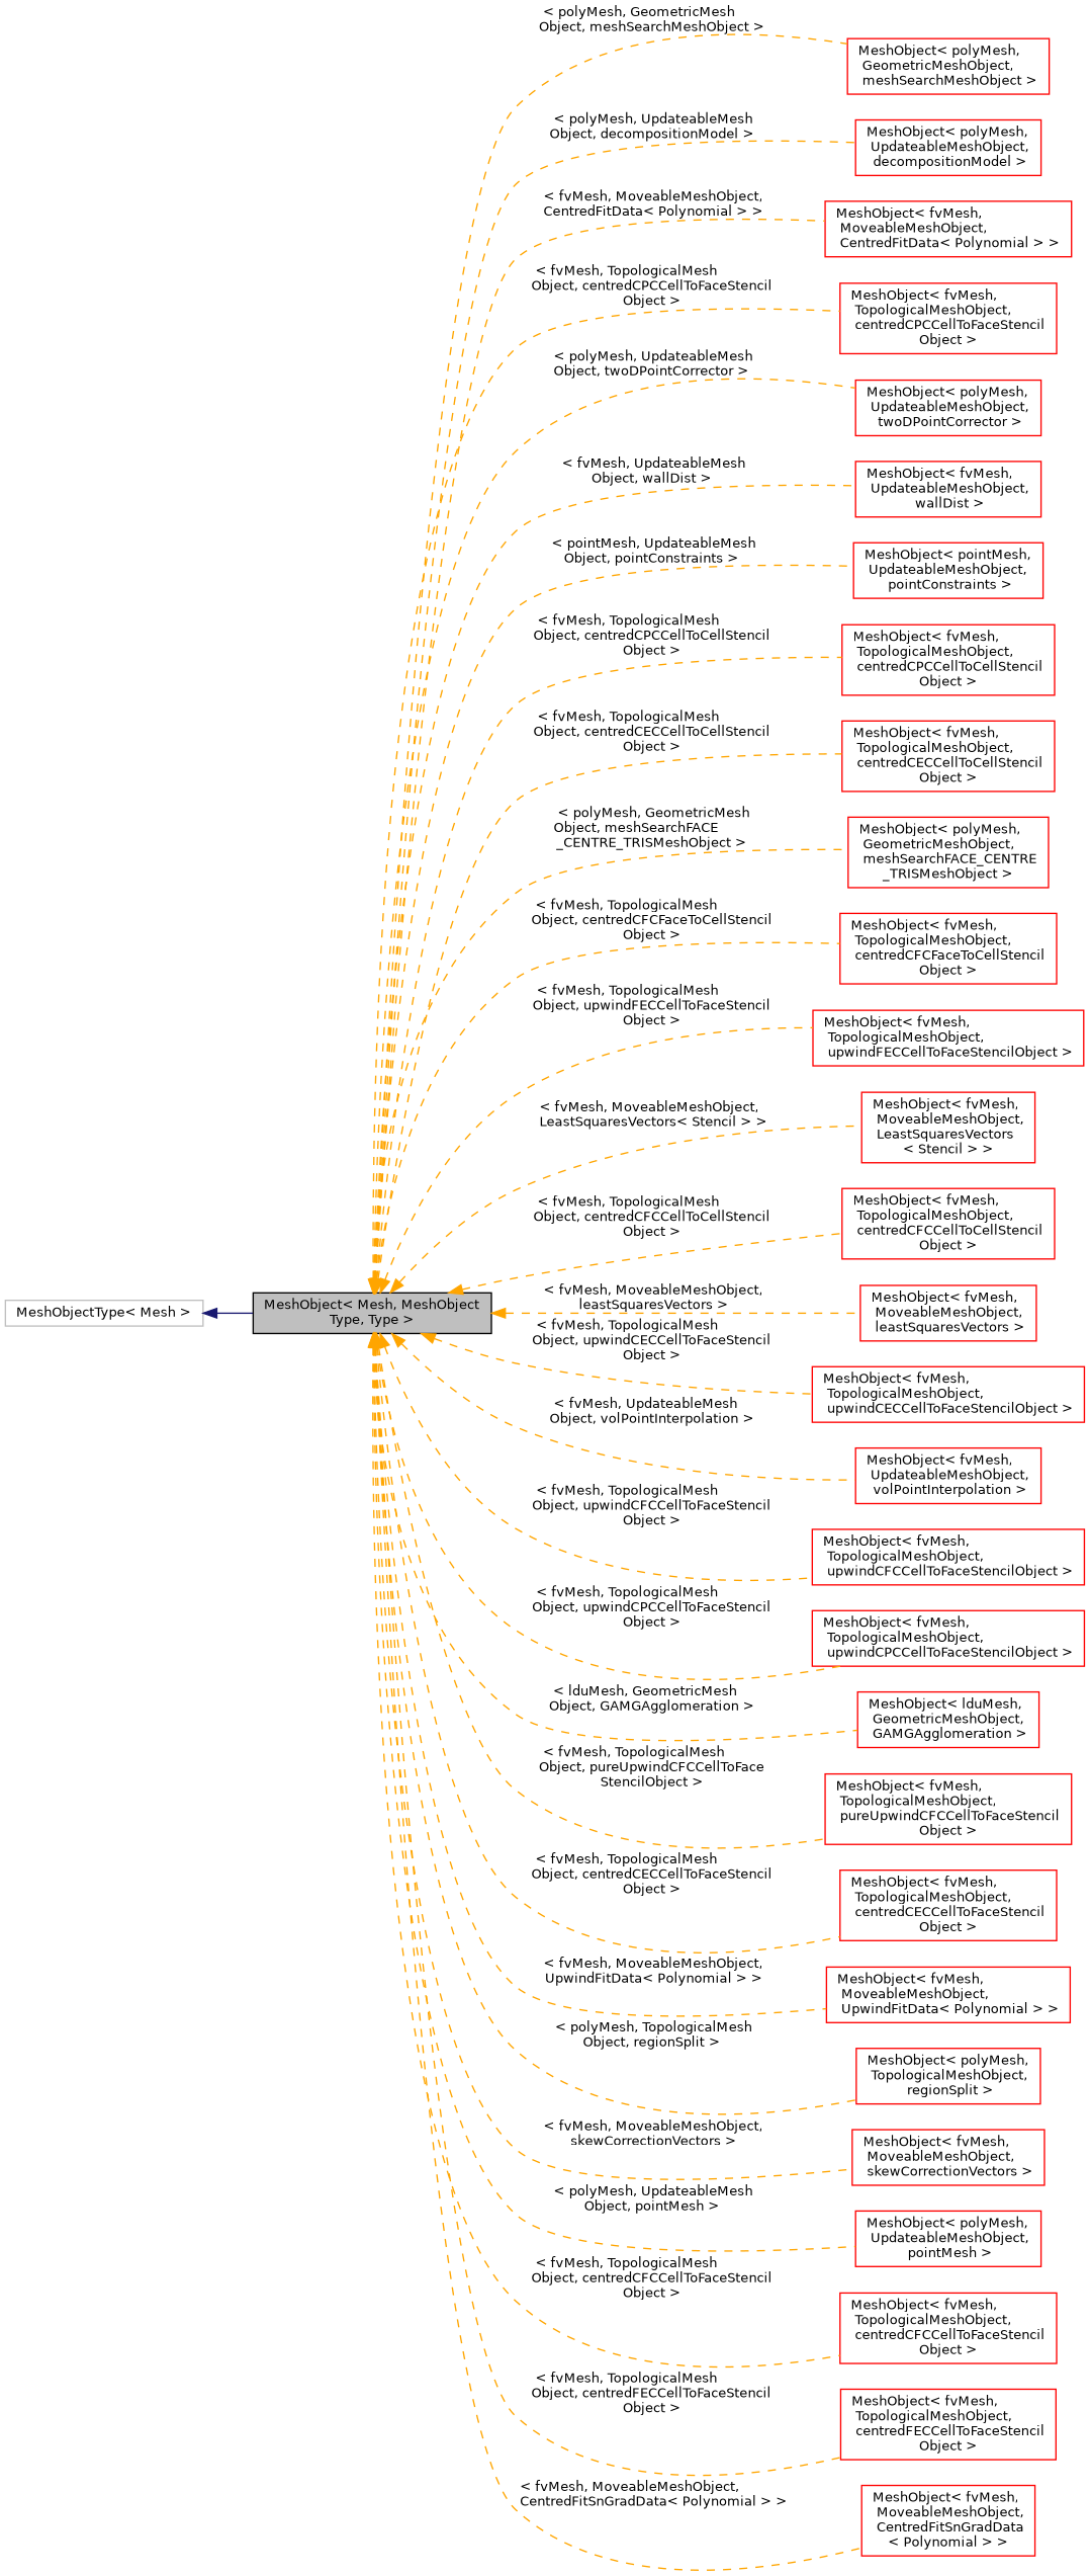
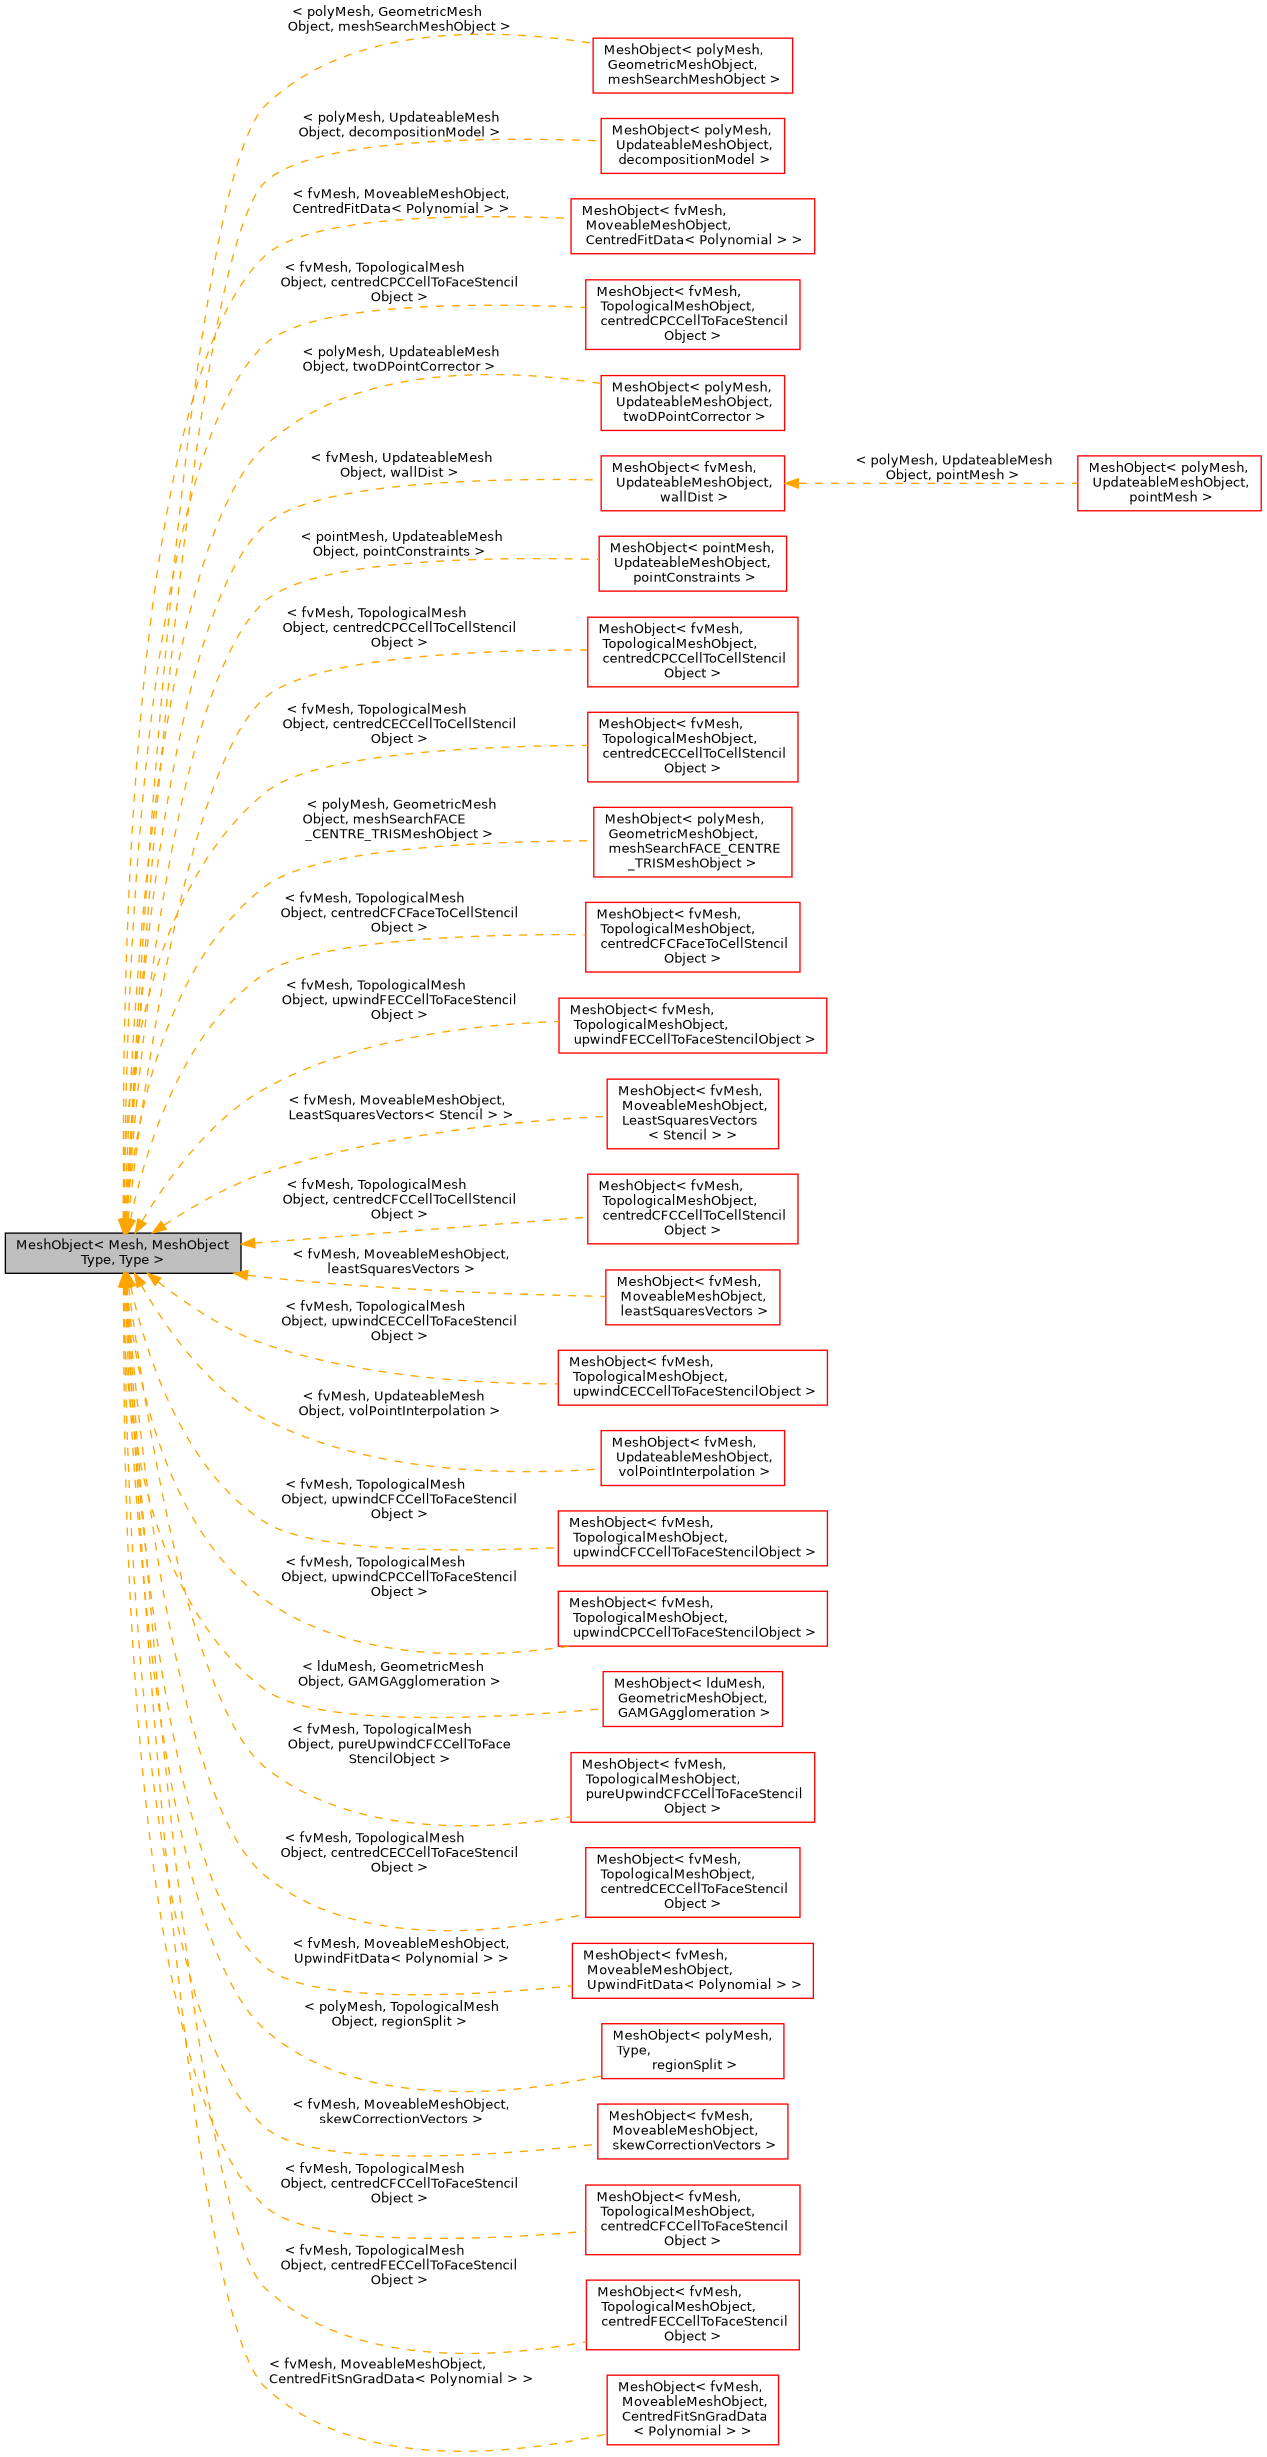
  digraph {
    rankdir=LR
    node [color=red fontname=Helvetica fontsize=10 shape=record]
    edge [color=orange dir=back fontname=Helvetica fontsize=10 labelfontname=Helvetica labelfontsize=10 style=dashed]
    n1 [color=black fillcolor=grey75 fontcolor=black height=0.2 label="MeshObject\< Mesh, MeshObject\lType, Type \>" style=filled width=0.4]
    n2 [height=0.2 label="MeshObject\< polyMesh,\l GeometricMeshObject,\l meshSearchMeshObject \>" width=0.4]
    n3 [height=0.2 label="MeshObject\< polyMesh,\l UpdateableMeshObject,\l decompositionModel \>" width=0.4]
    n4 [height=0.2 label="MeshObject\< fvMesh,\l MoveableMeshObject,\l CentredFitData\< Polynomial \> \>" width=0.4]
    n5 [height=0.2 label="MeshObject\< fvMesh,\l TopologicalMeshObject,\l centredCPCCellToFaceStencil\lObject \>" width=0.4]
    n6 [height=0.2 label="MeshObject\< polyMesh,\l UpdateableMeshObject,\l twoDPointCorrector \>" width=0.4]
    n7 [height=0.2 label="MeshObject\< fvMesh,\l UpdateableMeshObject,\l wallDist \>" width=0.4]
    n8 [height=0.2 label="MeshObject\< pointMesh,\l UpdateableMeshObject,\l pointConstraints \>" width=0.4]
    n9 [height=0.2 label="MeshObject\< fvMesh,\l TopologicalMeshObject,\l centredCPCCellToCellStencil\lObject \>" width=0.4]
    n10 [height=0.2 label="MeshObject\< fvMesh,\l TopologicalMeshObject,\l centredCECCellToCellStencil\lObject \>" width=0.4]
    n11 [height=0.2 label="MeshObject\< polyMesh,\l GeometricMeshObject,\l meshSearchFACE_CENTRE\l_TRISMeshObject \>" width=0.4]
    n12 [height=0.2 label="MeshObject\< fvMesh,\l TopologicalMeshObject,\l centredCFCFaceToCellStencil\lObject \>" width=0.4]
    n13 [height=0.2 label="MeshObject\< fvMesh,\l TopologicalMeshObject,\l upwindFECCellToFaceStencilObject \>" width=0.4]
    n14 [height=0.2 label="MeshObject\< fvMesh,\l MoveableMeshObject,\l LeastSquaresVectors\l\< Stencil \> \>" width=0.4]
    n15 [height=0.2 label="MeshObject\< fvMesh,\l TopologicalMeshObject,\l centredCFCCellToCellStencil\lObject \>" width=0.4]
    n16 [height=0.2 label="MeshObject\< fvMesh,\l MoveableMeshObject,\l leastSquaresVectors \>" width=0.4]
    n17 [height=0.2 label="MeshObject\< fvMesh,\l TopologicalMeshObject,\l upwindCECCellToFaceStencilObject \>" width=0.4]
    n18 [height=0.2 label="MeshObject\< fvMesh,\l UpdateableMeshObject,\l volPointInterpolation \>" width=0.4]
    n19 [height=0.2 label="MeshObject\< fvMesh,\l TopologicalMeshObject,\l upwindCFCCellToFaceStencilObject \>" width=0.4]
    n20 [height=0.2 label="MeshObject\< fvMesh,\l TopologicalMeshObject,\l upwindCPCCellToFaceStencilObject \>" width=0.4]
    n21 [height=0.2 label="MeshObject\< lduMesh,\l GeometricMeshObject,\l GAMGAgglomeration \>" width=0.4]
    n22 [height=0.2 label="MeshObject\< fvMesh,\l TopologicalMeshObject,\l pureUpwindCFCCellToFaceStencil\lObject \>" width=0.4]
    n23 [height=0.2 label="MeshObject\< fvMesh,\l TopologicalMeshObject,\l centredCECCellToFaceStencil\lObject \>" width=0.4]
    n24 [height=0.2 label="MeshObject\< fvMesh,\l MoveableMeshObject,\l UpwindFitData\< Polynomial \> \>" width=0.4]
-   n25 [height=0.2 label="MeshObject\< polyMesh,\l TopologicalMeshObject,\l regionSplit \>" width=0.4]
+   n25 [height=0.2 label="MeshObject\< polyMesh,\l Type,\l regionSplit \>" width=0.4]
    n26 [height=0.2 label="MeshObject\< fvMesh,\l MoveableMeshObject,\l skewCorrectionVectors \>" width=0.4]
    n27 [height=0.2 label="MeshObject\< polyMesh,\l UpdateableMeshObject,\l pointMesh \>" width=0.4]
    n28 [height=0.2 label="MeshObject\< fvMesh,\l TopologicalMeshObject,\l centredCFCCellToFaceStencil\lObject \>" width=0.4]
    n29 [height=0.2 label="MeshObject\< fvMesh,\l TopologicalMeshObject,\l centredFECCellToFaceStencil\lObject \>" width=0.4]
    n30 [height=0.2 label="MeshObject\< fvMesh,\l MoveableMeshObject,\l CentredFitSnGradData\l\< Polynomial \> \>" width=0.4]
-   n31 [color=grey75 height=0.2 label="MeshObjectType\< Mesh \>" width=0.4]
    n1 -> n2 [label=" \< polyMesh, GeometricMesh\lObject, meshSearchMeshObject \>"]
    n1 -> n3 [label=" \< polyMesh, UpdateableMesh\lObject, decompositionModel \>"]
    n1 -> n4 [label=" \< fvMesh, MoveableMeshObject,\l CentredFitData\< Polynomial \> \>"]
    n1 -> n5 [label=" \< fvMesh, TopologicalMesh\lObject, centredCPCCellToFaceStencil\lObject \>"]
    n1 -> n6 [label=" \< polyMesh, UpdateableMesh\lObject, twoDPointCorrector \>"]
    n1 -> n7 [label=" \< fvMesh, UpdateableMesh\lObject, wallDist \>"]
    n1 -> n8 [label=" \< pointMesh, UpdateableMesh\lObject, pointConstraints \>"]
    n1 -> n9 [label=" \< fvMesh, TopologicalMesh\lObject, centredCPCCellToCellStencil\lObject \>"]
    n1 -> n10 [label=" \< fvMesh, TopologicalMesh\lObject, centredCECCellToCellStencil\lObject \>"]
    n1 -> n11 [label=" \< polyMesh, GeometricMesh\lObject, meshSearchFACE\l_CENTRE_TRISMeshObject \>"]
    n1 -> n12 [label=" \< fvMesh, TopologicalMesh\lObject, centredCFCFaceToCellStencil\lObject \>"]
    n1 -> n13 [label=" \< fvMesh, TopologicalMesh\lObject, upwindFECCellToFaceStencil\lObject \>"]
    n1 -> n14 [label=" \< fvMesh, MoveableMeshObject,\l LeastSquaresVectors\< Stencil \> \>"]
    n1 -> n15 [label=" \< fvMesh, TopologicalMesh\lObject, centredCFCCellToCellStencil\lObject \>"]
    n1 -> n16 [label=" \< fvMesh, MoveableMeshObject,\l leastSquaresVectors \>"]
    n1 -> n17 [label=" \< fvMesh, TopologicalMesh\lObject, upwindCECCellToFaceStencil\lObject \>"]
    n1 -> n18 [label=" \< fvMesh, UpdateableMesh\lObject, volPointInterpolation \>"]
    n1 -> n19 [label=" \< fvMesh, TopologicalMesh\lObject, upwindCFCCellToFaceStencil\lObject \>"]
    n1 -> n20 [label=" \< fvMesh, TopologicalMesh\lObject, upwindCPCCellToFaceStencil\lObject \>"]
    n1 -> n21 [label=" \< lduMesh, GeometricMesh\lObject, GAMGAgglomeration \>"]
    n1 -> n22 [label=" \< fvMesh, TopologicalMesh\lObject, pureUpwindCFCCellToFace\lStencilObject \>"]
    n1 -> n23 [label=" \< fvMesh, TopologicalMesh\lObject, centredCECCellToFaceStencil\lObject \>"]
    n1 -> n24 [label=" \< fvMesh, MoveableMeshObject,\l UpwindFitData\< Polynomial \> \>"]
    n1 -> n25 [label=" \< polyMesh, TopologicalMesh\lObject, regionSplit \>"]
    n1 -> n26 [label=" \< fvMesh, MoveableMeshObject,\l skewCorrectionVectors \>"]
-   n1 -> n27 [label=" \< polyMesh, UpdateableMesh\lObject, pointMesh \>"]
+   n7 -> n27 [label=" \< polyMesh, UpdateableMesh\lObject, pointMesh \>"]
    n1 -> n28 [label=" \< fvMesh, TopologicalMesh\lObject, centredCFCCellToFaceStencil\lObject \>"]
    n1 -> n29 [label=" \< fvMesh, TopologicalMesh\lObject, centredFECCellToFaceStencil\lObject \>"]
    n1 -> n30 [label=" \< fvMesh, MoveableMeshObject,\l CentredFitSnGradData\< Polynomial \> \>"]
-   n31 -> n1 [color=midnightblue style=solid]
  }
